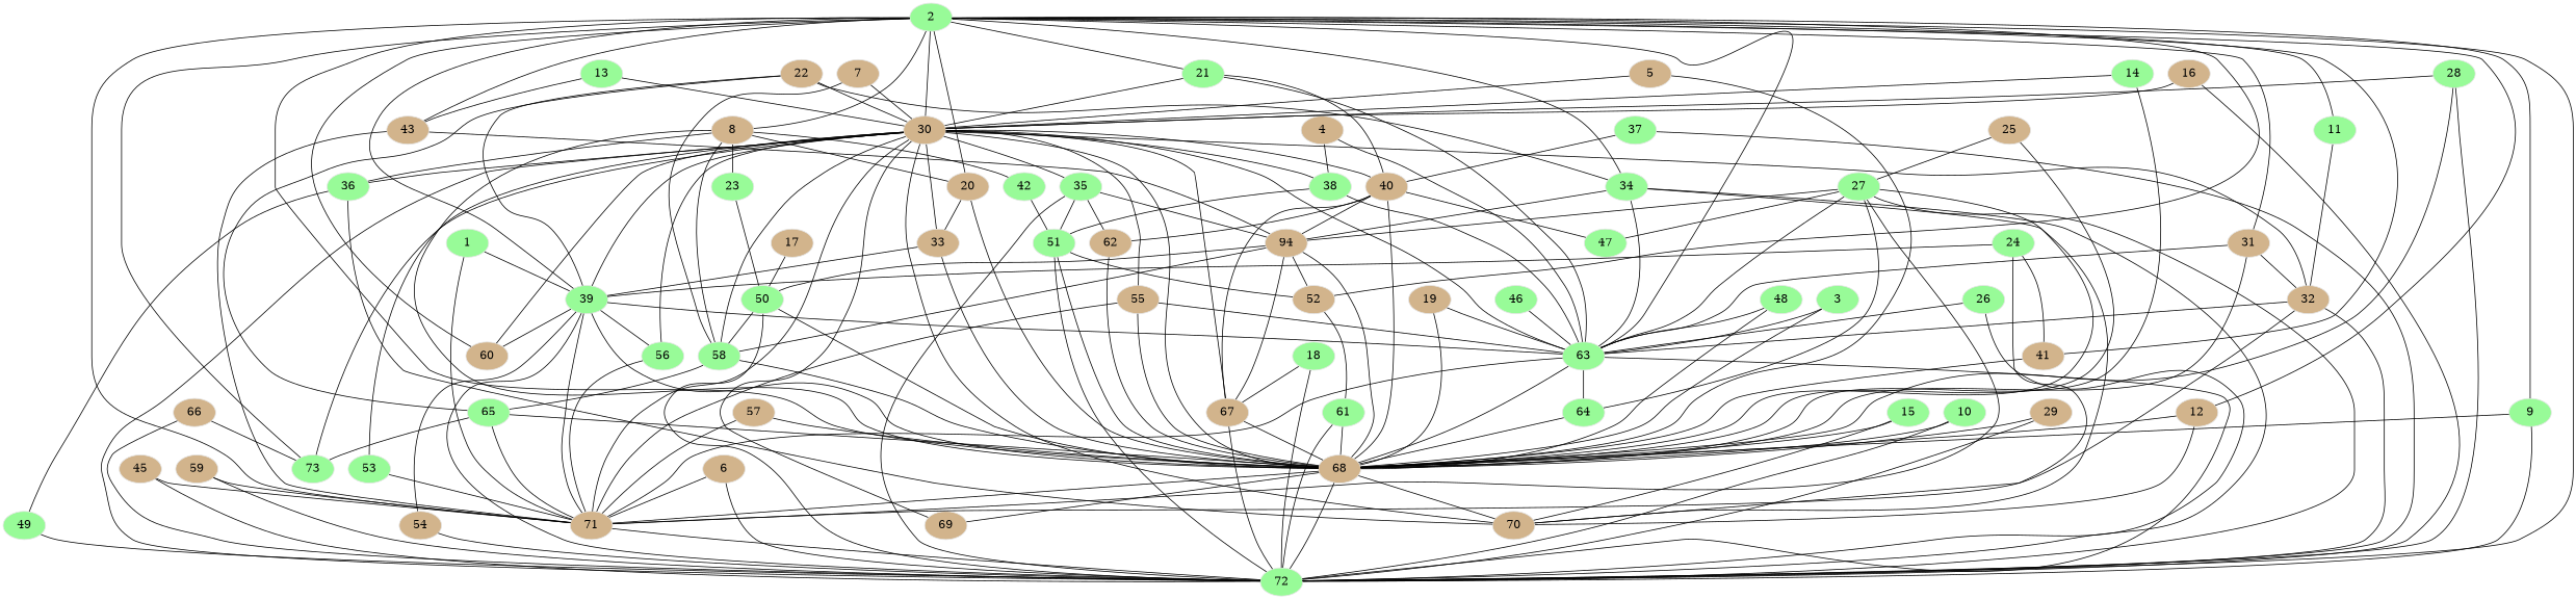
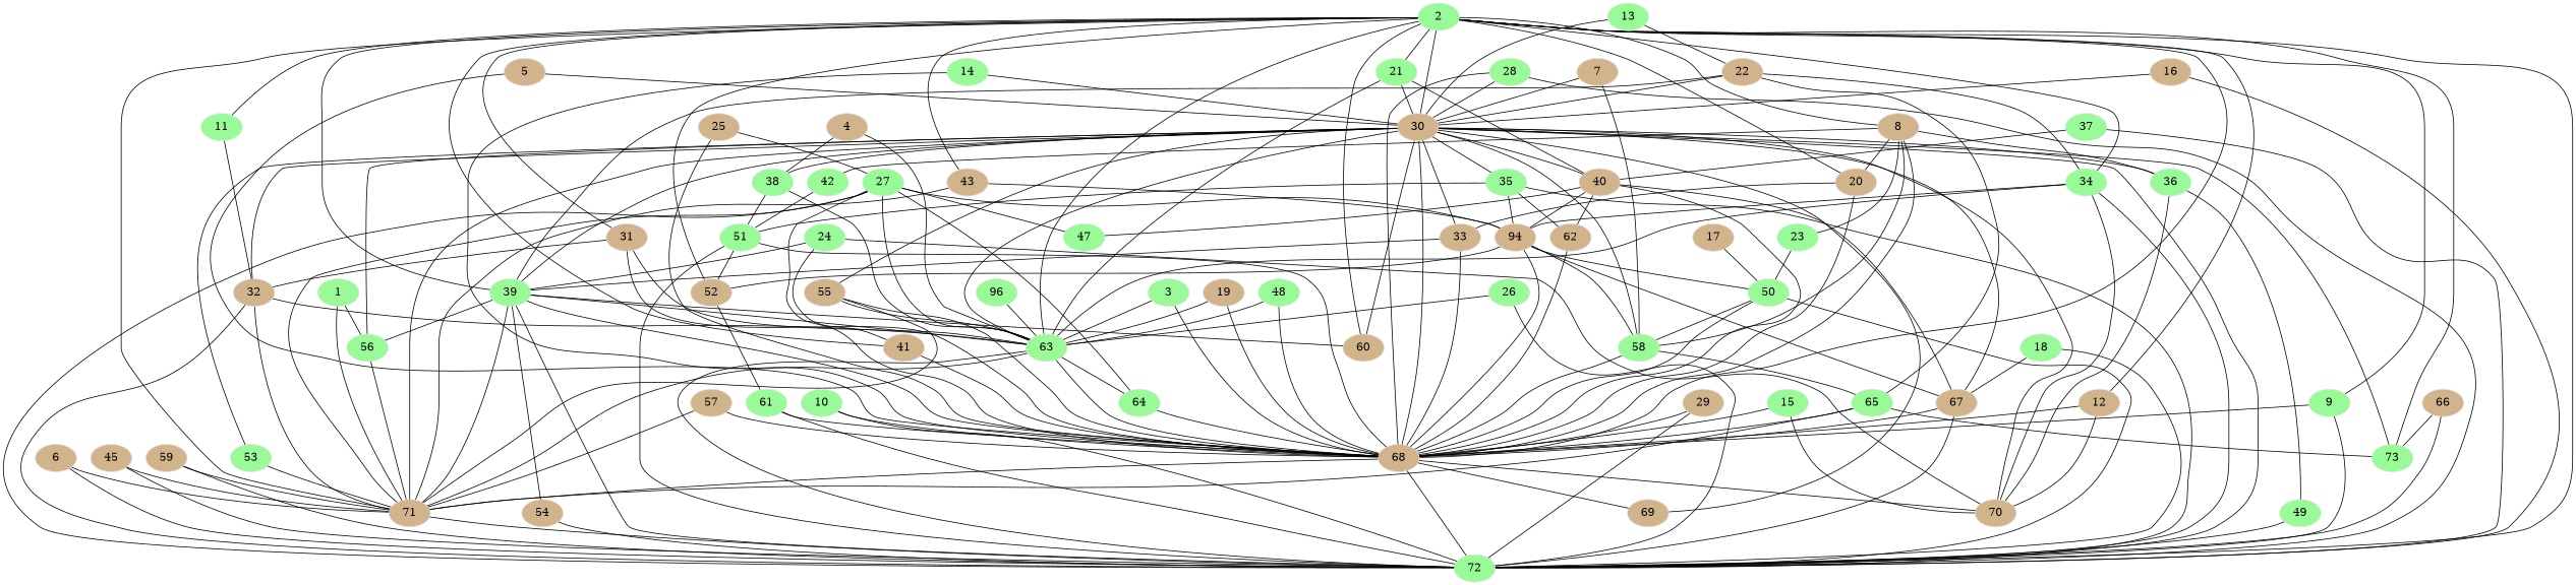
  graph {
    fontname="DejaVu Serif"
    node [color=gray90 fillcolor=palegreen fontname="DejaVu Serif" style=filled]
    edge [fontname="DejaVu Serif" weight=1.0]
    1
    39
    71 [fillcolor=tan]
    60 [fillcolor=tan]
    63
    68 [fillcolor=tan]
    72
    56
    54 [fillcolor=tan]
    2
    8 [fillcolor=tan]
    9
    11
    12 [fillcolor=tan]
    20 [fillcolor=tan]
    21
    30 [fillcolor=tan]
    31 [fillcolor=tan]
    34
    41 [fillcolor=tan]
    43 [fillcolor=tan]
    52 [fillcolor=tan]
    73
    58
    23
    36
    42
    32 [fillcolor=tan]
    70 [fillcolor=tan]
    33 [fillcolor=tan]
    40 [fillcolor=tan]
    38
    67 [fillcolor=tan]
    35
    53
    55 [fillcolor=tan]
    69 [fillcolor=tan]
    n38 [fillcolor=tan label=94]
    61
    64
    3
    4 [fillcolor=tan]
    51
    5 [fillcolor=tan]
    6 [fillcolor=tan]
    7 [fillcolor=tan]
    65
    50
    49
    10
    13
    22 [fillcolor=tan]
    14
    15
    16 [fillcolor=tan]
    17 [fillcolor=tan]
    18
    19 [fillcolor=tan]
    47
    62 [fillcolor=tan]
    24
    25 [fillcolor=tan]
    27
    26
    28
    29 [fillcolor=tan]
    37
    45 [fillcolor=tan]
-   46
+   46 [label=96]
    48
    57 [fillcolor=tan]
    59 [fillcolor=tan]
    66 [fillcolor=tan]
-   1 -- 39
+   1 -- 56
    1 -- 71
    39 -- 71
    39 -- 60
    39 -- 63
    39 -- 68 [weight=2.0]
    39 -- 72 [weight=2.0]
    39 -- 56
    39 -- 54
    71 -- 72 [weight=2.0]
    63 -- 71
    63 -- 68 [weight=3.0]
    63 -- 72 [weight=2.0]
    63 -- 64
    68 -- 71 [weight=2.0]
    68 -- 72 [weight=5.0]
    68 -- 70 [weight=2.0]
    68 -- 69
    56 -- 71
    54 -- 72
    2 -- 39
    2 -- 71 [weight=2.0]
    2 -- 60
    2 -- 63
    2 -- 68 [weight=4.0]
    2 -- 72 [weight=2.0]
    2 -- 8
    2 -- 9
    2 -- 11
    2 -- 12
    2 -- 20
    2 -- 21
    2 -- 30 [weight=2.0]
    2 -- 31
    2 -- 34
    2 -- 41
    2 -- 43
    2 -- 52
    2 -- 73
    8 -- 68
    8 -- 20
    8 -- 58
    8 -- 23
    8 -- 36
    8 -- 42
    9 -- 68
    9 -- 72
    11 -- 32
    12 -- 68
    12 -- 70
    20 -- 68
    20 -- 33
    21 -- 63
    21 -- 30
    21 -- 40
    30 -- 39 [weight=2.0]
    30 -- 71 [weight=4.0]
    30 -- 60
    30 -- 63 [weight=2.0]
    30 -- 68 [weight=4.0]
    30 -- 72 [weight=4.0]
    30 -- 56
    30 -- 73
    30 -- 58
    30 -- 36
    30 -- 32
    30 -- 70
    30 -- 33
    30 -- 40
    30 -- 38 [weight=3.0]
    30 -- 67
    30 -- 35 [weight=2.0]
    30 -- 53
    30 -- 55
    30 -- 69
    31 -- 63
    31 -- 68
    31 -- 32
    34 -- 63
    34 -- 72
    34 -- 70
    34 -- n38
    41 -- 68 [weight=2.0]
    43 -- 71
    43 -- n38
    52 -- 61
    58 -- 68
    58 -- 65
    23 -- 50
    36 -- 70
    36 -- 49
    42 -- 51
    32 -- 71
    32 -- 63
    32 -- 72
    33 -- 39
    33 -- 68
    40 -- 68 [weight=2.0]
    40 -- 67
    40 -- n38
    40 -- 47
    40 -- 62
    38 -- 63
    38 -- 51
    67 -- 68 [weight=2.0]
    67 -- 72 [weight=2.0]
    35 -- 72
    35 -- n38
    35 -- 51
    35 -- 62
    53 -- 71
    55 -- 71
    55 -- 63
    55 -- 68
    n38 -- 68
    n38 -- 52
    n38 -- 58 [weight=2.0]
    n38 -- 67
    n38 -- 50
    61 -- 68
    61 -- 72
    64 -- 68
    3 -- 63
    3 -- 68
    4 -- 63
    4 -- 38
    51 -- 68 [weight=2.0]
    51 -- 72
    51 -- 52
    5 -- 68
    5 -- 30
    6 -- 71
    6 -- 72
    7 -- 30
    7 -- 58
    65 -- 71
    65 -- 68
    65 -- 73
    50 -- 68 [weight=2.0]
    50 -- 72
    50 -- 58 [weight=2.0]
    49 -- 72
    10 -- 68
    10 -- 72
    13 -- 30
-   13 -- 43
+   13 -- 22
    22 -- 39
    22 -- 30 [weight=2.0]
    22 -- 34
    22 -- 65
    14 -- 68 [weight=2.0]
    14 -- 30
    15 -- 68
    15 -- 70
    16 -- 72
    16 -- 30
    17 -- 50
    18 -- 72
    18 -- 67
    19 -- 63
    19 -- 68
    62 -- 68
    24 -- 39
    24 -- 41
    24 -- 70
    25 -- 68
    25 -- 27
    27 -- 71
    27 -- 63
    27 -- 68
    27 -- 72
    27 -- n38
    27 -- 64
    27 -- 47
    26 -- 63
    26 -- 72
    28 -- 68
    28 -- 72
    28 -- 30
    29 -- 68
    29 -- 72
    37 -- 72
    37 -- 40
    45 -- 71
    45 -- 72
    46 -- 63
    48 -- 63
    48 -- 68
    57 -- 71
    57 -- 68
    59 -- 71
    59 -- 72
    66 -- 72
    66 -- 73
  }
